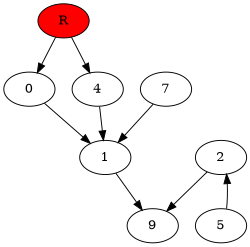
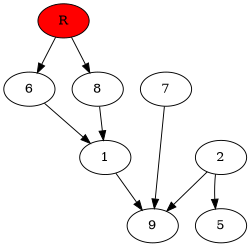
  digraph {
    1
    9
    7
    2
    5
-   6 [label=0]
-   8 [label=4]
+   6
+   8
    R [fillcolor="#ff0000" style=filled]
    1 -> 9
-   7 -> 1
+   7 -> 9
    2 -> 9
-   5 -> 2
+   2 -> 5
    6 -> 1
    8 -> 1
    R -> 6
    R -> 8
  }
